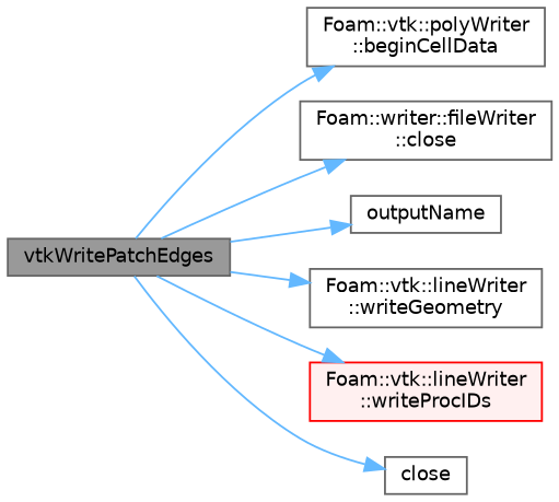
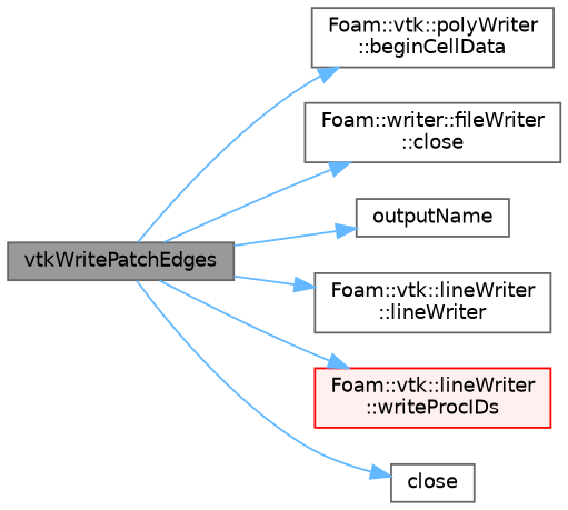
  digraph {
    rankdir=LR
    node [color=grey40 fillcolor=white fontname=Helvetica fontsize=10 shape=box style=filled]
    edge [color=steelblue1 fontname=Helvetica fontsize=10 labelfontname=Helvetica labelfontsize=10 style=solid]
    n1 [color=gray40 fillcolor=grey60 fontcolor=black height=0.2 label=vtkWritePatchEdges width=0.4]
    n2 [height=0.2 label="Foam::vtk::polyWriter\l::beginCellData" width=0.4]
    n3 [height=0.2 label="Foam::writer::fileWriter\l::close" width=0.4]
    n4 [height=0.2 label=outputName width=0.4]
-   n5 [height=0.2 label="Foam::vtk::lineWriter\l::writeGeometry" width=0.4]
+   n5 [height=0.2 label="Foam::vtk::lineWriter\l::lineWriter" width=0.4]
    n6 [color=red fillcolor="#FFF0F0" height=0.2 label="Foam::vtk::lineWriter\l::writeProcIDs" width=0.4]
    n7 [height=0.2 label=close width=0.4]
    n1 -> n2
    n1 -> n3
    n1 -> n4
    n1 -> n5
    n1 -> n6
    n1 -> n7
  }
